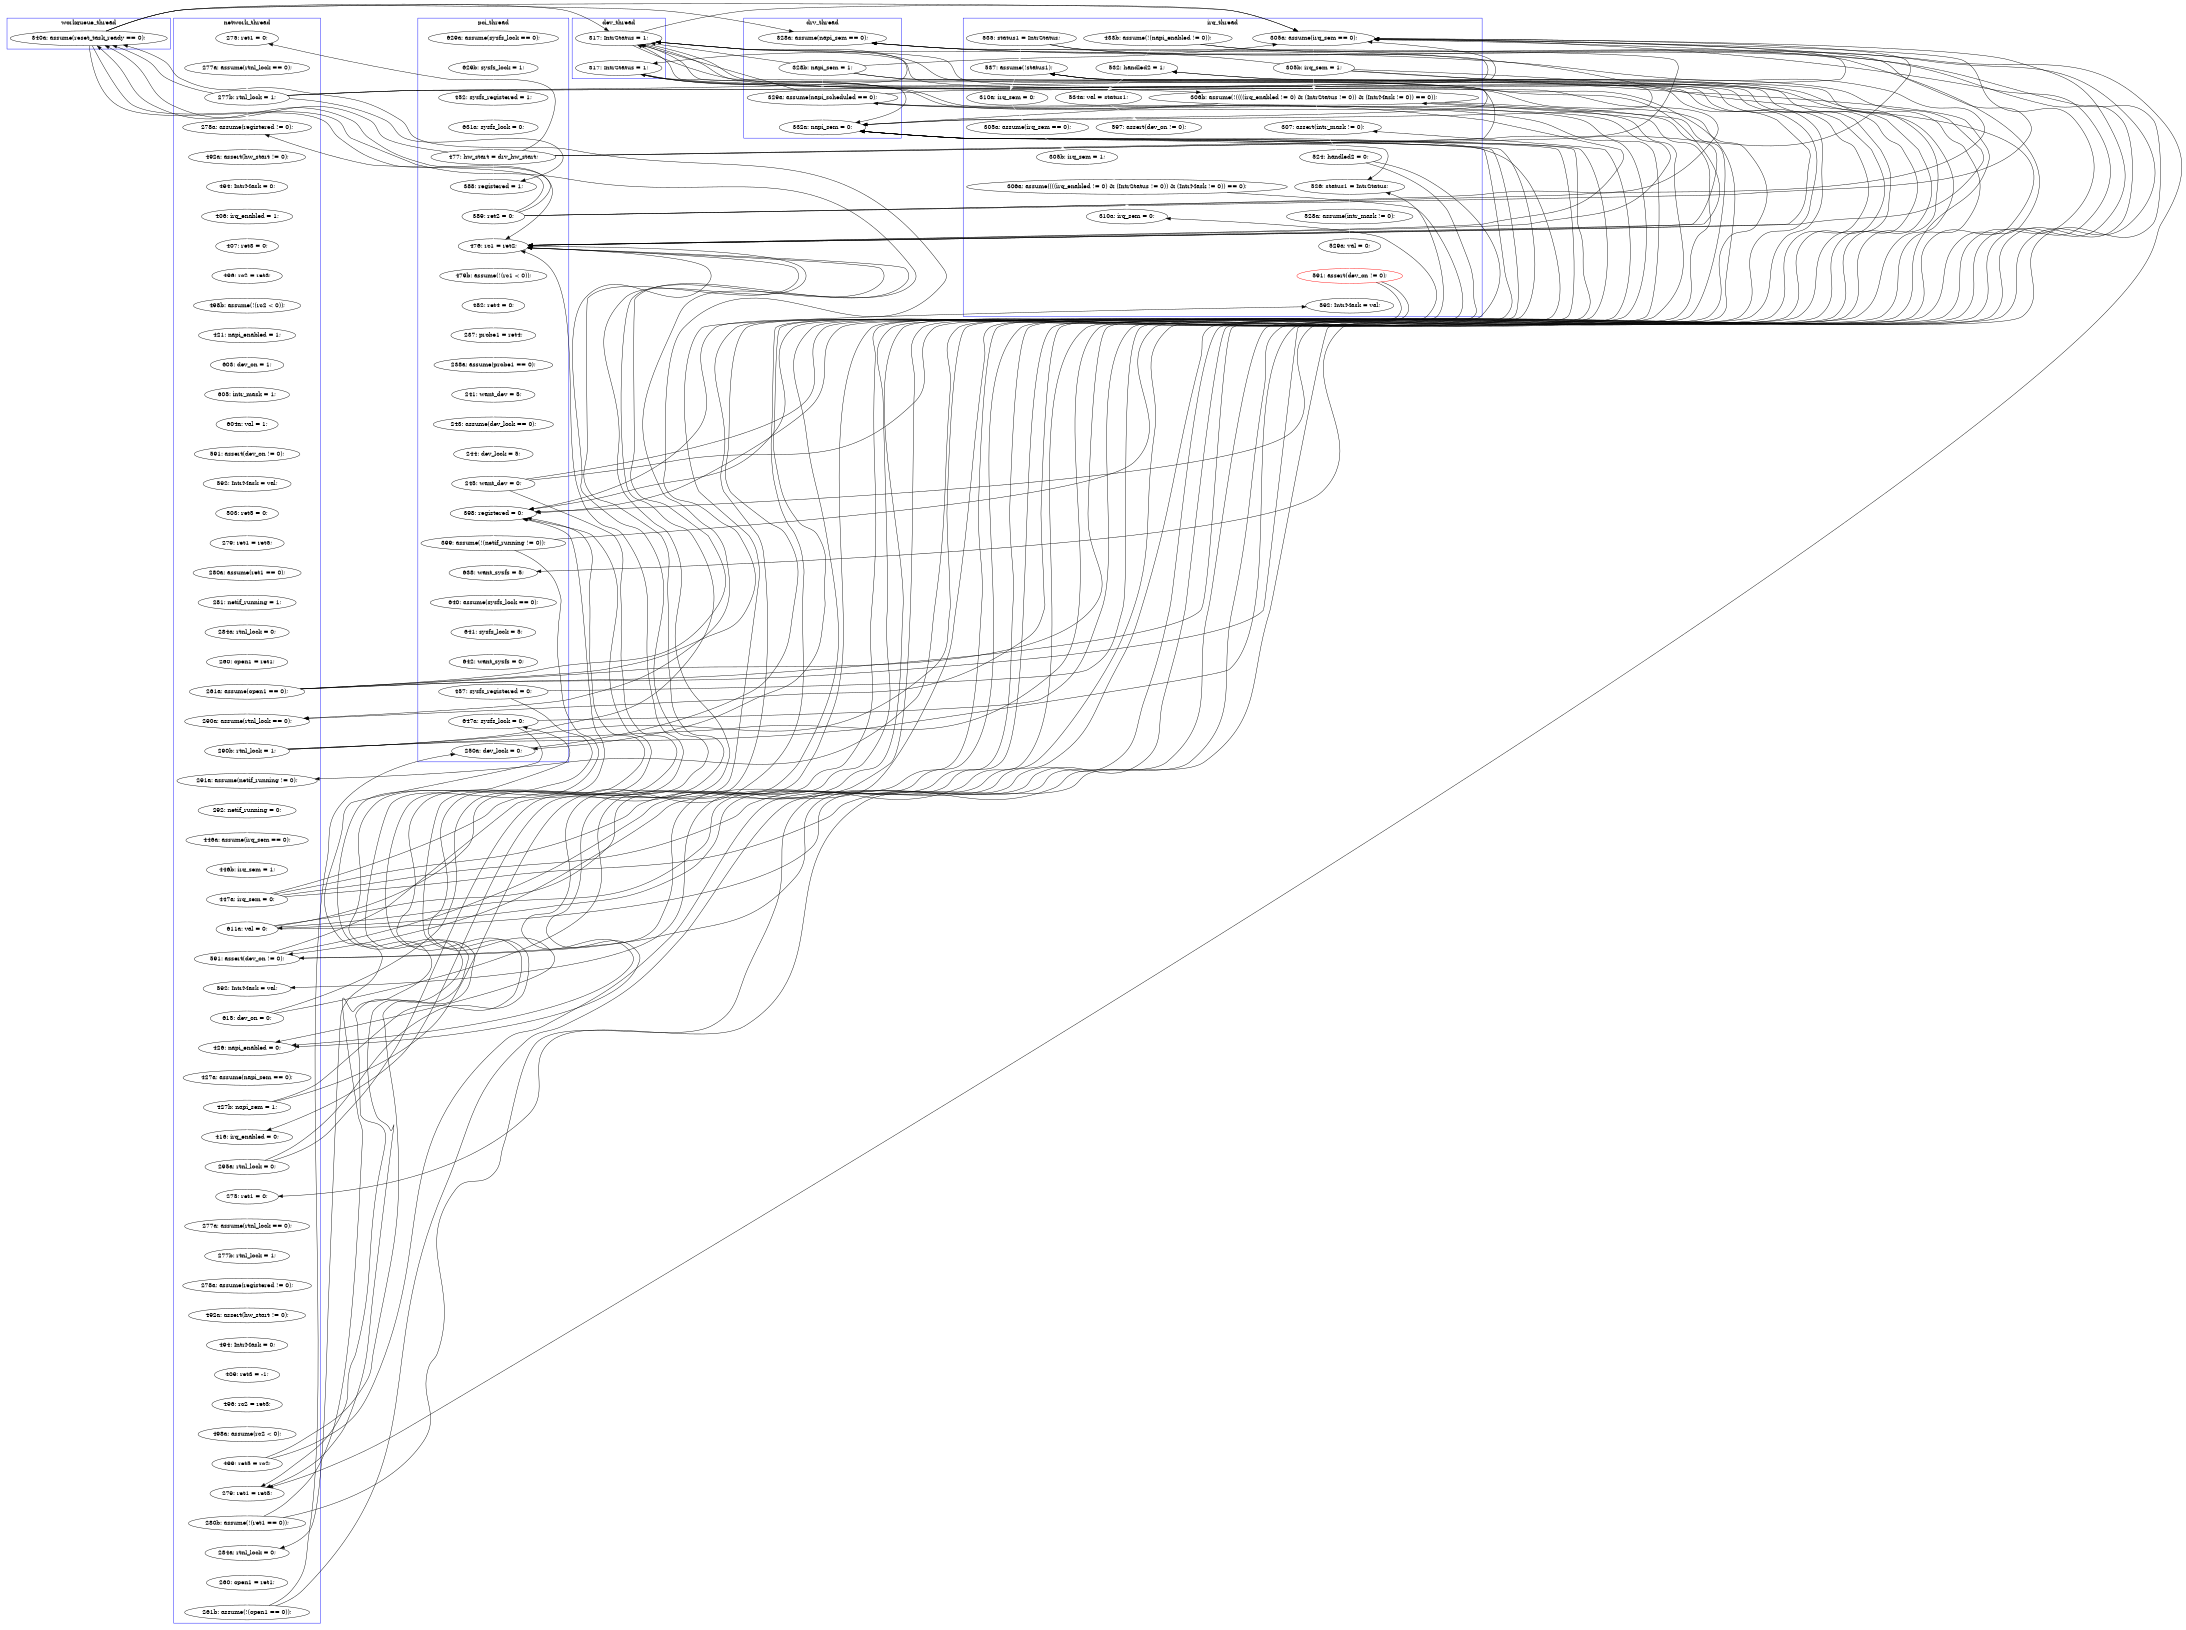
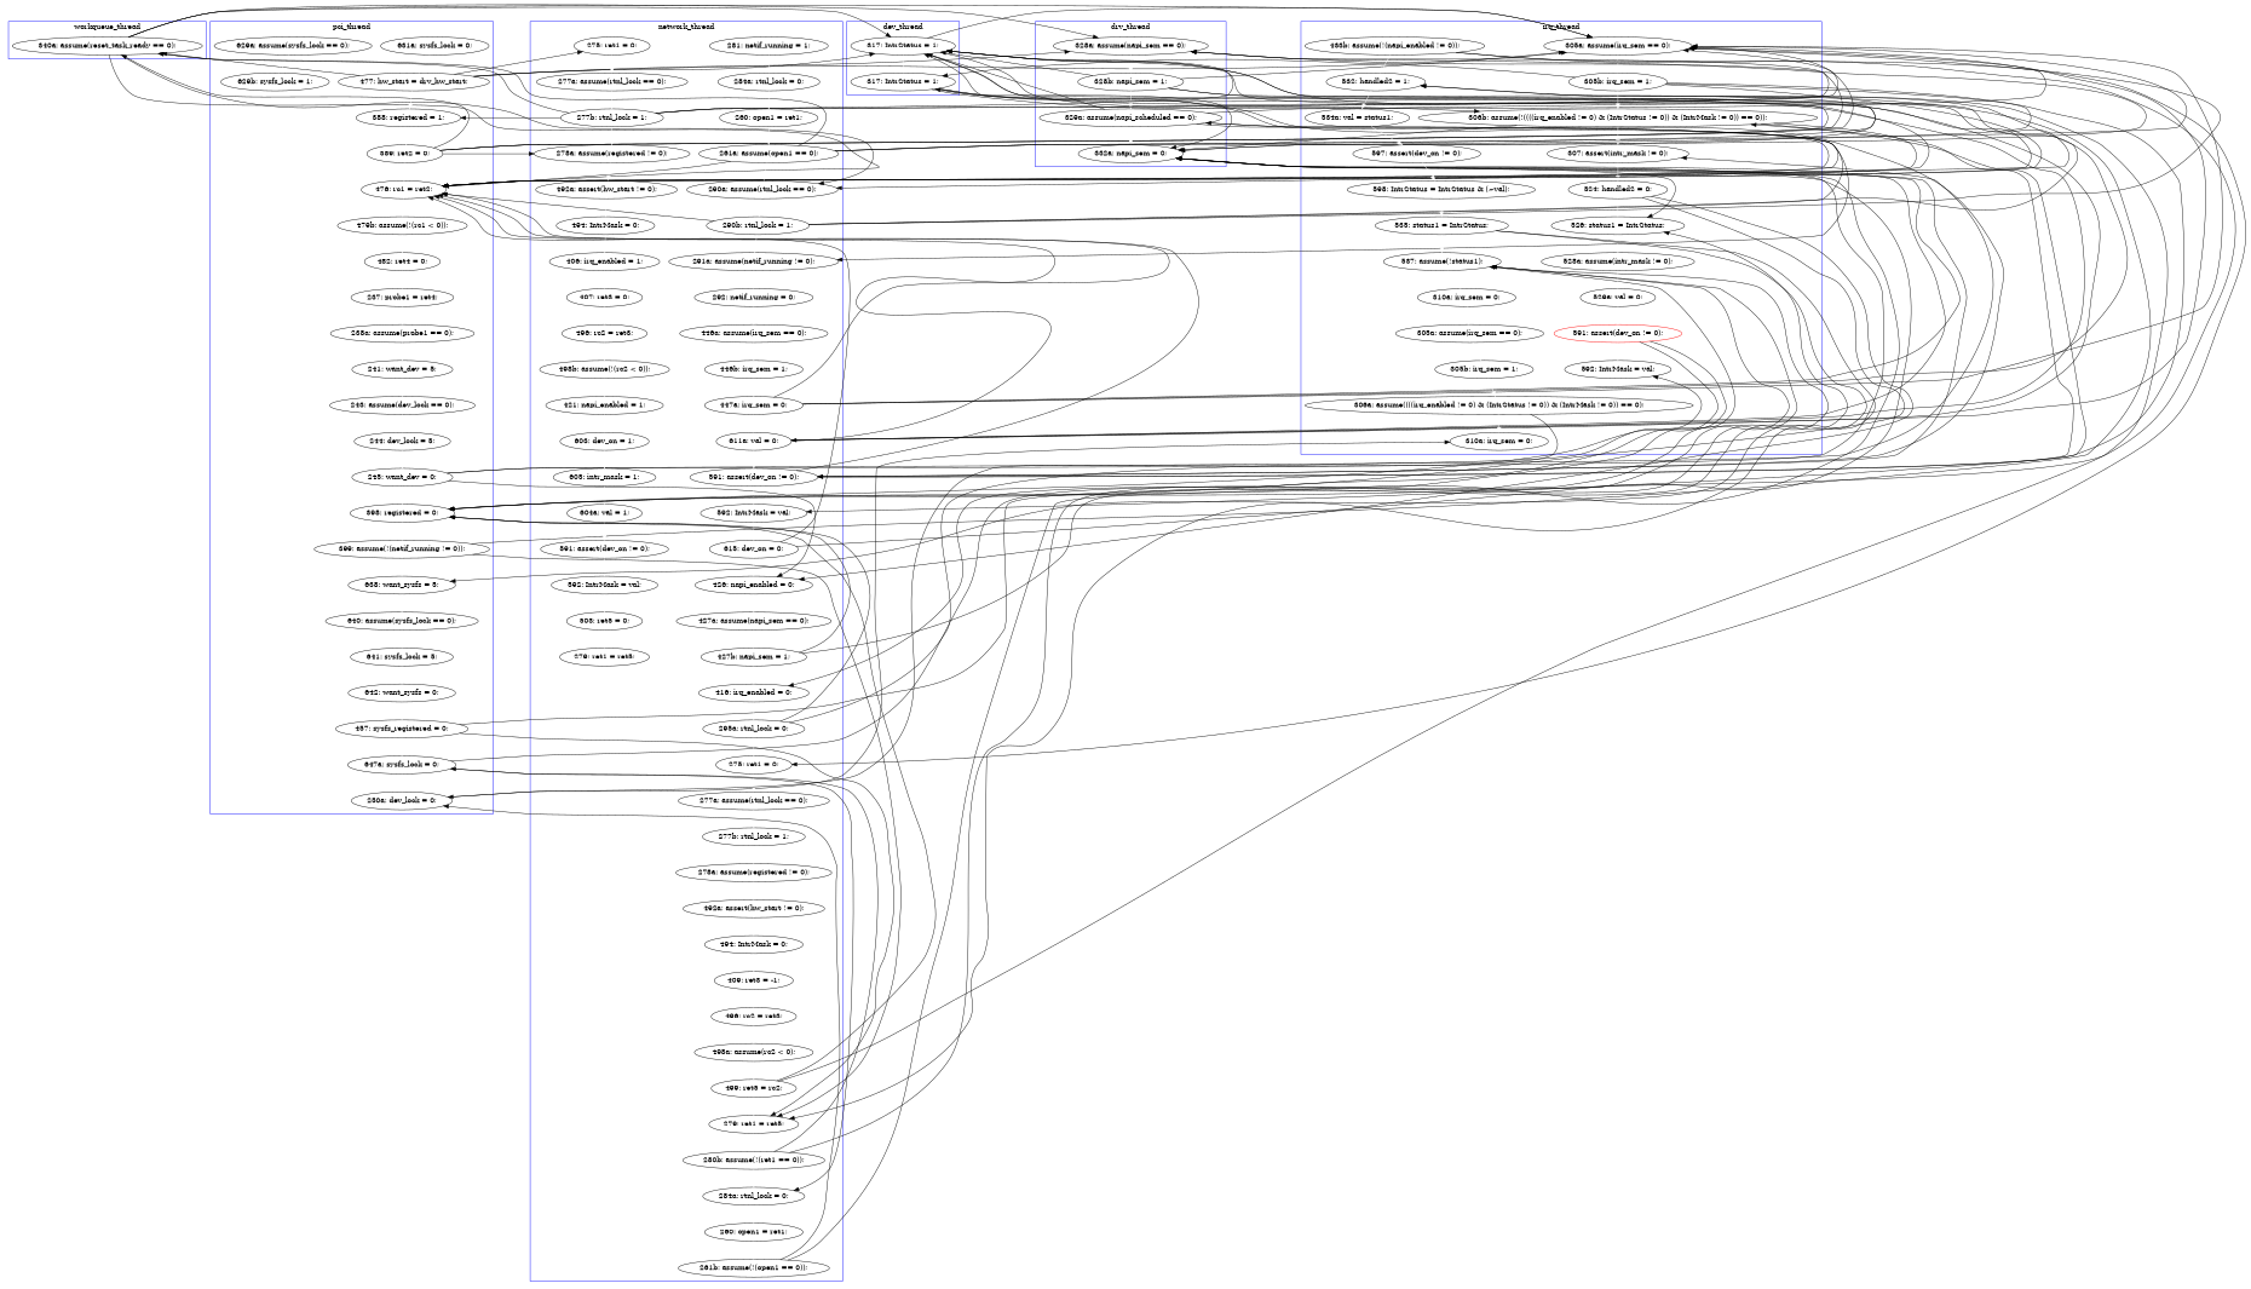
  digraph {
    edge [color=white style=solid]
    n1 [label="340a: assume(reset_task_ready == 0);"]
    n2 [label="238a: assume(probe1 == 0);"]
    n3 [label="241: want_dev = 5;"]
    n4 [label="647a: sysfs_lock = 0;"]
    n5 [label="250a: dev_lock = 0;"]
    n6 [label="398: registered = 0;"]
    n7 [label="476: rc1 = ret2;"]
    n8 [label="389: ret2 = 0;"]
    n9 [label="631a: sysfs_lock = 0;"]
    n10 [label="477: hw_start = drv_hw_start;"]
    n11 [label="388: registered = 1;"]
    n12 [label="457: sysfs_registered = 0;"]
    n13 [label="399: assume(!(netif_running != 0));"]
    n14 [label="638: want_sysfs = 5;"]
    n15 [label="479b: assume(!(rc1 < 0));"]
    n16 [label="482: ret4 = 0;"]
    n17 [label="244: dev_lock = 5;"]
    n18 [label="245: want_dev = 0;"]
    n19 [label="641: sysfs_lock = 5;"]
    n20 [label="642: want_sysfs = 0;"]
    n21 [label="629b: sysfs_lock = 1;"]
-   n22 [label="452: sysfs_registered = 1;"]
    n23 [label="243: assume(dev_lock == 0);"]
    n24 [label="640: assume(sysfs_lock == 0);"]
    n25 [label="629a: assume(sysfs_lock == 0);"]
    n26 [label="237: probe1 = ret4;"]
    n27 [label="317: IntrStatus = 1;"]
    n28 [label="317: IntrStatus = 1;"]
    n29 [label="328a: assume(napi_sem == 0);"]
    n30 [label="329a: assume(napi_scheduled == 0);"]
    n31 [label="328b: napi_sem = 1;"]
    n32 [label="332a: napi_sem = 0;"]
    n33 [label="499: ret5 = rc2;"]
    n34 [label="279: ret1 = ret5;"]
    n35 [label="290a: assume(rtnl_lock == 0);"]
    n36 [label="275: ret1 = 0;"]
    n37 [label="277a: assume(rtnl_lock == 0);"]
    n38 [label="427b: napi_sem = 1;"]
    n39 [label="592: IntrMask = val;"]
    n40 [label="615: dev_on = 0;"]
    n41 [label="291a: assume(netif_running != 0);"]
    n42 [label="292: netif_running = 0;"]
    n43 [label="416: irq_enabled = 0;"]
    n44 [label="611a: val = 0;"]
    n45 [label="446b: irq_sem = 1;"]
    n46 [label="447a: irq_sem = 0;"]
    n47 [label="277b: rtnl_lock = 1;"]
    n48 [label="591: assert(dev_on != 0);"]
    n49 [label="261b: assume(!(open1 == 0));"]
    n50 [label="496: rc2 = ret3;"]
    n51 [label="498a: assume(rc2 < 0);"]
    n52 [label="290b: rtnl_lock = 1;"]
    n53 [label="261a: assume(open1 == 0);"]
    n54 [label="496: rc2 = ret3;"]
    n55 [label="498b: assume(!(rc2 < 0));"]
    n56 [label="279: ret1 = ret5;"]
-   n57 [label="280a: assume(ret1 == 0);"]
    n58 [label="446a: assume(irq_sem == 0);"]
    n59 [label="280b: assume(!(ret1 == 0));"]
    n60 [label="277b: rtnl_lock = 1;"]
    n61 [label="277a: assume(rtnl_lock == 0);"]
    n62 [label="426: napi_enabled = 0;"]
    n63 [label="604a: val = 1;"]
    n64 [label="591: assert(dev_on != 0);"]
    n65 [label="592: IntrMask = val;"]
    n66 [label="278a: assume(registered != 0);"]
    n67 [label="503: ret5 = 0;"]
    n68 [label="260: open1 = ret1;"]
    n69 [label="427a: assume(napi_sem == 0);"]
    n70 [label="494: IntrMask = 0;"]
    n71 [label="409: ret3 = -1;"]
    n72 [label="494: IntrMask = 0;"]
    n73 [label="406: irq_enabled = 1;"]
    n74 [label="421: napi_enabled = 1;"]
    n75 [label="603: dev_on = 1;"]
    n76 [label="492a: assert(hw_start != 0);"]
    n77 [label="284a: rtnl_lock = 0;"]
    n78 [label="605: intr_mask = 1;"]
    n79 [label="260: open1 = ret1;"]
    n80 [label="295a: rtnl_lock = 0;"]
    n81 [label="281: netif_running = 1;"]
    n82 [label="284a: rtnl_lock = 0;"]
    n83 [label="407: ret3 = 0;"]
    n84 [label="275: ret1 = 0;"]
    n85 [label="278a: assume(registered != 0);"]
    n86 [label="492a: assert(hw_start != 0);"]
    n87 [label="305a: assume(irq_sem == 0);"]
    n88 [label="306b: assume(!((((irq_enabled != 0) & (IntrStatus != 0)) & (IntrMask != 0)) == 0));"]
    n89 [label="305b: irq_sem = 1;"]
    n90 [label="306a: assume((((irq_enabled != 0) & (IntrStatus != 0)) & (IntrMask != 0)) == 0);"]
    n91 [color=red label="591: assert(dev_on != 0);"]
    n92 [label="529a: val = 0;"]
    n93 [label="307: assert(intr_mask != 0);"]
    n94 [label="537: assume(!status1);"]
    n95 [label="524: handled2 = 0;"]
    n96 [label="526: status1 = IntrStatus;"]
    n97 [label="305b: irq_sem = 1;"]
    n98 [label="433b: assume(!(napi_enabled != 0));"]
    n99 [label="310a: irq_sem = 0;"]
    n100 [label="528a: assume(intr_mask != 0);"]
    n101 [label="532: handled2 = 1;"]
    n102 [label="535: status1 = IntrStatus;"]
+   n103 [label="598: IntrStatus = IntrStatus & (~val);"]
    n104 [label="305a: assume(irq_sem == 0);"]
    n105 [label="597: assert(dev_on != 0);"]
    n106 [label="592: IntrMask = val;"]
    n107 [label="310a: irq_sem = 0;"]
    n108 [label="534a: val = status1;"]
    subgraph cluster_1 {
      color=blue
      label=workqueue_thread
      n1
    }
    subgraph cluster_2 {
      color=blue
      label=pci_thread
      n2
      n3
      n4
      n5
      n6
      n7
      n8
      n9
      n10
      n11
      n12
      n13
      n14
      n15
      n16
      n17
      n18
      n19
      n20
      n21
-     n22
      n23
      n24
      n25
      n26
    }
    subgraph cluster_3 {
      color=blue
      label=dev_thread
      n27
      n28
    }
    subgraph cluster_4 {
      color=blue
      label=drv_thread
      n29
      n30
      n31
      n32
    }
    subgraph cluster_5 {
      color=blue
      label=network_thread
      n33
      n34
      n35
      n36
      n37
      n38
      n39
      n40
      n41
      n42
      n43
      n44
      n45
      n46
      n47
      n48
      n49
      n50
      n51
      n52
      n53
      n54
      n55
      n56
-     n57
      n58
      n59
      n60
      n61
      n62
      n63
      n64
      n65
      n66
      n67
      n68
      n69
      n70
      n71
      n72
      n73
      n74
      n75
      n76
      n77
      n78
      n79
      n80
      n81
      n82
      n83
      n84
      n85
      n86
    }
    subgraph cluster_6 {
      color=blue
      label=irq_thread
      n87
      n88
      n89
      n90
      n91
      n92
      n93
      n94
      n95
      n96
      n97
      n98
      n99
      n100
      n101
      n102
+     n103
      n104
      n105
      n106
      n107
      n108
    }
    n1 -> n7 [color=black constraint=false]
    n1 -> n27 [color=black constraint=false]
    n1 -> n29 [color=black constraint=false]
    n1 -> n35 [color=black constraint=false]
    n1 -> n87 [color=black constraint=false]
    n2 -> n3
    n3 -> n23
    n4 -> n5
    n4 -> n77 [color=black constraint=false]
    n4 -> n94 [color=black constraint=false]
    n5 -> n107 [color=black constraint=false]
    n6 -> n13
    n7 -> n15
    n8 -> n1 [color=black constraint=false]
    n8 -> n7
    n8 -> n27 [color=black constraint=false]
    n8 -> n29 [color=black constraint=false]
    n8 -> n66 [color=black constraint=false]
    n8 -> n87 [color=black constraint=false]
    n9 -> n10
    n10 -> n1 [color=black constraint=false]
    n10 -> n11
    n10 -> n27 [color=black constraint=false]
    n10 -> n29 [color=black constraint=false]
    n10 -> n84 [color=black constraint=false]
    n10 -> n87 [color=black constraint=false]
    n11 -> n8
    n12 -> n4
    n12 -> n34 [color=black constraint=false]
    n12 -> n94 [color=black constraint=false]
    n13 -> n14
    n13 -> n34 [color=black constraint=false]
    n13 -> n101 [color=black constraint=false]
    n14 -> n24
    n15 -> n16
    n16 -> n26
    n17 -> n18
    n18 -> n6
    n18 -> n32 [color=black constraint=false]
    n18 -> n62 [color=black constraint=false]
    n18 -> n93 [color=black constraint=false]
    n19 -> n20
    n20 -> n12
-   n21 -> n22
-   n22 -> n9
    n23 -> n17
    n24 -> n19
    n25 -> n21
    n26 -> n2
    n27 -> n7 [color=black constraint=false]
    n27 -> n28
    n27 -> n32 [color=black constraint=false]
    n27 -> n44 [color=black constraint=false]
    n27 -> n87 [color=black constraint=false]
    n28 -> n7 [color=black constraint=false]
    n28 -> n32 [color=black constraint=false]
    n28 -> n48 [color=black constraint=false]
    n28 -> n88 [color=black constraint=false]
    n29 -> n31
    n30 -> n7 [color=black constraint=false]
    n30 -> n27 [color=black constraint=false]
    n30 -> n32
    n30 -> n41 [color=black constraint=false]
    n30 -> n87 [color=black constraint=false]
    n31 -> n7 [color=black constraint=false]
    n31 -> n27 [color=black constraint=false]
    n31 -> n30
    n31 -> n35 [color=black constraint=false]
    n31 -> n87 [color=black constraint=false]
    n32 -> n6 [color=black constraint=false]
-   n32 -> n62 [color=black constraint=false]
    n32 -> n96 [color=black constraint=false]
    n33 -> n6 [color=black constraint=false]
    n33 -> n34
    n33 -> n101 [color=black constraint=false]
    n34 -> n59
    n35 -> n52
    n36 -> n37
    n37 -> n60
    n38 -> n6 [color=black constraint=false]
    n38 -> n43
    n38 -> n96 [color=black constraint=false]
    n39 -> n40
    n40 -> n7 [color=black constraint=false]
    n40 -> n32 [color=black constraint=false]
    n40 -> n62
    n41 -> n42
    n42 -> n58
    n43 -> n80
    n44 -> n7 [color=black constraint=false]
    n44 -> n28 [color=black constraint=false]
    n44 -> n32 [color=black constraint=false]
    n44 -> n48
    n44 -> n87 [color=black constraint=false]
    n45 -> n46
    n46 -> n7 [color=black constraint=false]
    n46 -> n27 [color=black constraint=false]
    n46 -> n32 [color=black constraint=false]
    n46 -> n44
    n46 -> n87 [color=black constraint=false]
    n47 -> n1 [color=black constraint=false]
    n47 -> n11 [color=black constraint=false]
    n47 -> n27 [color=black constraint=false]
    n47 -> n29 [color=black constraint=false]
    n47 -> n66
    n47 -> n87 [color=black constraint=false]
    n48 -> n7 [color=black constraint=false]
    n48 -> n32 [color=black constraint=false]
    n48 -> n39
    n48 -> n88 [color=black constraint=false]
    n49 -> n5 [color=black constraint=false]
    n49 -> n94 [color=black constraint=false]
    n50 -> n51
    n51 -> n33
    n52 -> n7 [color=black constraint=false]
    n52 -> n27 [color=black constraint=false]
    n52 -> n30 [color=black constraint=false]
    n52 -> n41
    n52 -> n87 [color=black constraint=false]
    n53 -> n1 [color=black constraint=false]
    n53 -> n7 [color=black constraint=false]
    n53 -> n27 [color=black constraint=false]
    n53 -> n29 [color=black constraint=false]
    n53 -> n35
    n53 -> n87 [color=black constraint=false]
    n54 -> n55
    n55 -> n74
-   n56 -> n57
-   n57 -> n81
    n58 -> n45
    n59 -> n4 [color=black constraint=false]
    n59 -> n77
    n59 -> n94 [color=black constraint=false]
    n60 -> n85
    n61 -> n47
    n62 -> n69
    n63 -> n64
    n64 -> n65
    n65 -> n67
    n66 -> n76
    n67 -> n56
    n68 -> n53
    n69 -> n38
    n70 -> n71
    n71 -> n50
    n72 -> n73
    n73 -> n83
    n74 -> n75
    n75 -> n78
    n76 -> n72
    n77 -> n79
    n78 -> n63
    n79 -> n49
    n80 -> n6 [color=black constraint=false]
    n80 -> n36
    n80 -> n106 [color=black constraint=false]
    n81 -> n82
    n82 -> n68
    n83 -> n54
    n84 -> n61
    n85 -> n86
    n86 -> n70
    n87 -> n97
    n88 -> n7 [color=black constraint=false]
    n88 -> n32 [color=black constraint=false]
    n88 -> n39 [color=black constraint=false]
    n88 -> n93
    n89 -> n90
    n90 -> n5 [color=black constraint=false]
    n90 -> n107
    n91 -> n6 [color=black constraint=false]
    n91 -> n43 [color=black constraint=false]
    n91 -> n106
    n92 -> n91
    n93 -> n95
    n94 -> n99
    n95 -> n6 [color=black constraint=false]
    n95 -> n62 [color=black constraint=false]
    n95 -> n96
    n96 -> n100
    n97 -> n7 [color=black constraint=false]
    n97 -> n28 [color=black constraint=false]
    n97 -> n32 [color=black constraint=false]
    n97 -> n48 [color=black constraint=false]
    n97 -> n88
    n98 -> n6 [color=black constraint=false]
    n98 -> n36 [color=black constraint=false]
    n98 -> n101
    n99 -> n104
    n100 -> n92
    n101 -> n108
    n102 -> n14 [color=black constraint=false]
    n102 -> n34 [color=black constraint=false]
    n102 -> n94
+   n103 -> n102
    n104 -> n89
+   n105 -> n103
    n108 -> n105
  }
